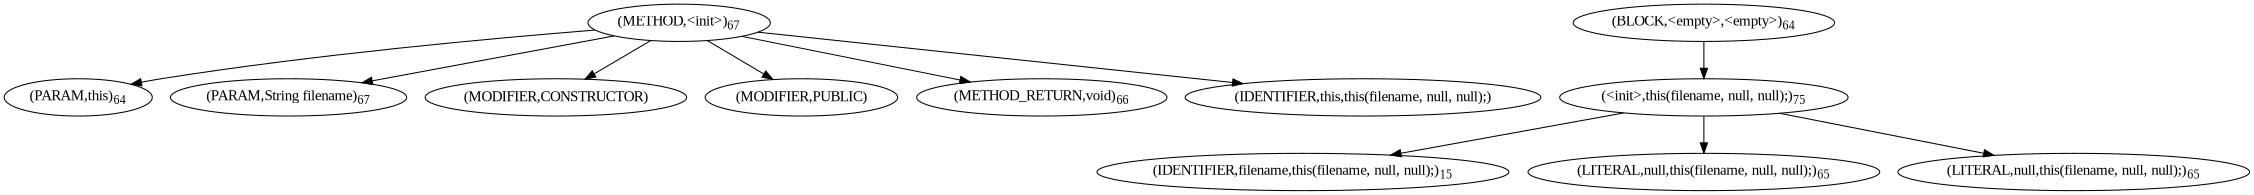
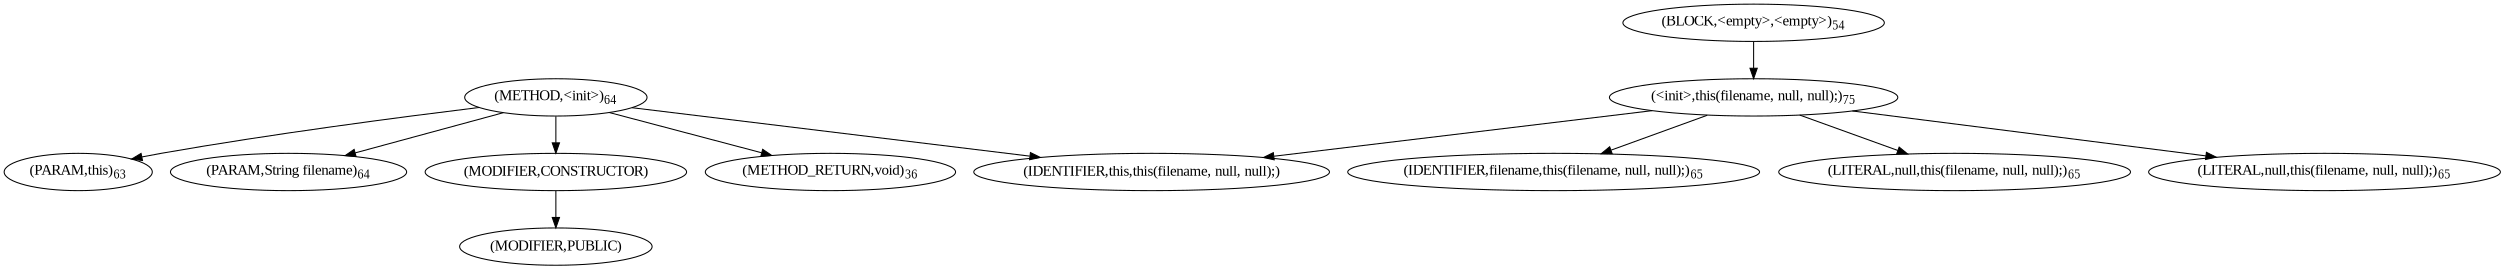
  digraph {
    fontname="Liberation Serif"
    node [fontname="Liberation Serif"]
    edge [fontname="Liberation Serif"]
-   n1 [label=<(METHOD,&lt;init&gt;)<SUB>67</SUB>>]
-   n2 [label=<(PARAM,this)<SUB>64</SUB>>]
-   n3 [label=<(PARAM,String filename)<SUB>67</SUB>>]
+   n1 [label=<(METHOD,&lt;init&gt;)<SUB>64</SUB>>]
+   n2 [label=<(PARAM,this)<SUB>63</SUB>>]
+   n3 [label=<(PARAM,String filename)<SUB>64</SUB>>]
    n4 [label=<(MODIFIER,CONSTRUCTOR)>]
    n5 [label=<(MODIFIER,PUBLIC)>]
-   n6 [label=<(METHOD_RETURN,void)<SUB>66</SUB>>]
+   n6 [label=<(METHOD_RETURN,void)<SUB>36</SUB>>]
    n7 [label=<(IDENTIFIER,this,this(filename, null, null);)>]
-   n8 [label=<(BLOCK,&lt;empty&gt;,&lt;empty&gt;)<SUB>64</SUB>>]
+   n8 [label=<(BLOCK,&lt;empty&gt;,&lt;empty&gt;)<SUB>54</SUB>>]
    n9 [label=<(&lt;init&gt;,this(filename, null, null);)<SUB>75</SUB>>]
-   n10 [label=<(IDENTIFIER,filename,this(filename, null, null);)<SUB>15</SUB>>]
+   n10 [label=<(IDENTIFIER,filename,this(filename, null, null);)<SUB>65</SUB>>]
    n11 [label=<(LITERAL,null,this(filename, null, null);)<SUB>65</SUB>>]
    n12 [label=<(LITERAL,null,this(filename, null, null);)<SUB>65</SUB>>]
    n1 -> n2
    n1 -> n3
    n1 -> n4
-   n1 -> n5
+   n4 -> n5
    n1 -> n6
    n1 -> n7
    n8 -> n9
+   n9 -> n7
    n9 -> n10
    n9 -> n11
    n9 -> n12
  }
